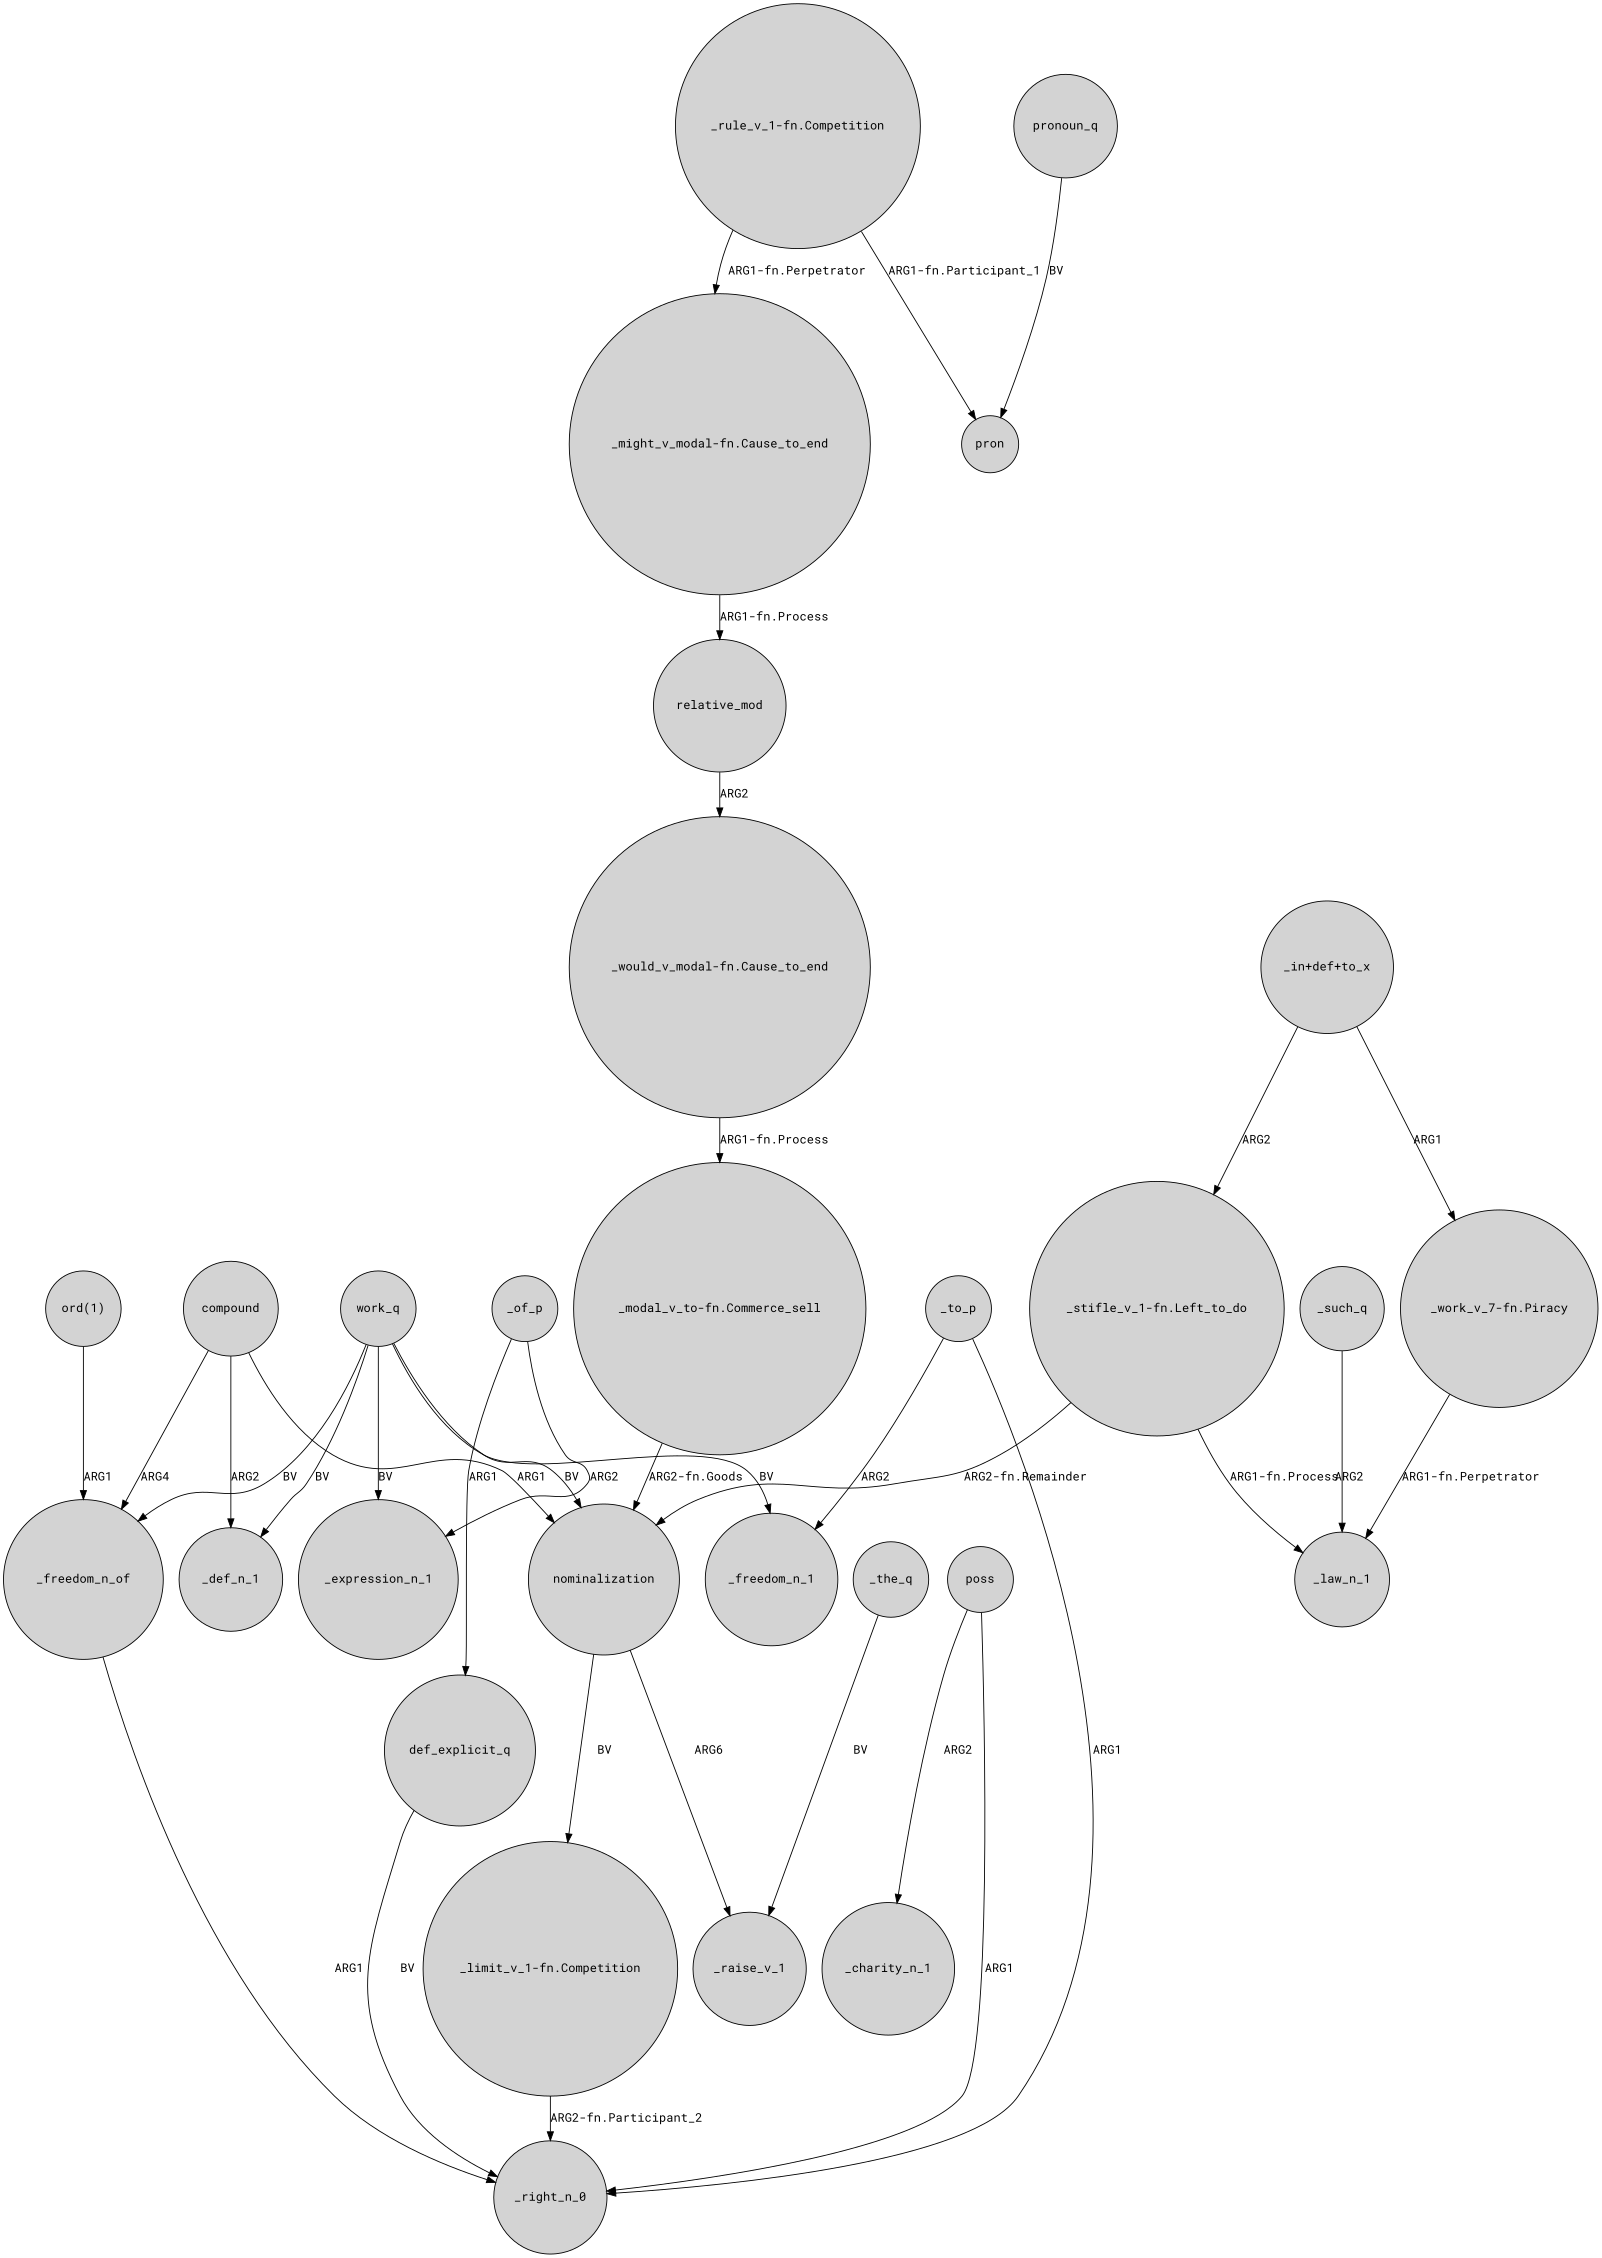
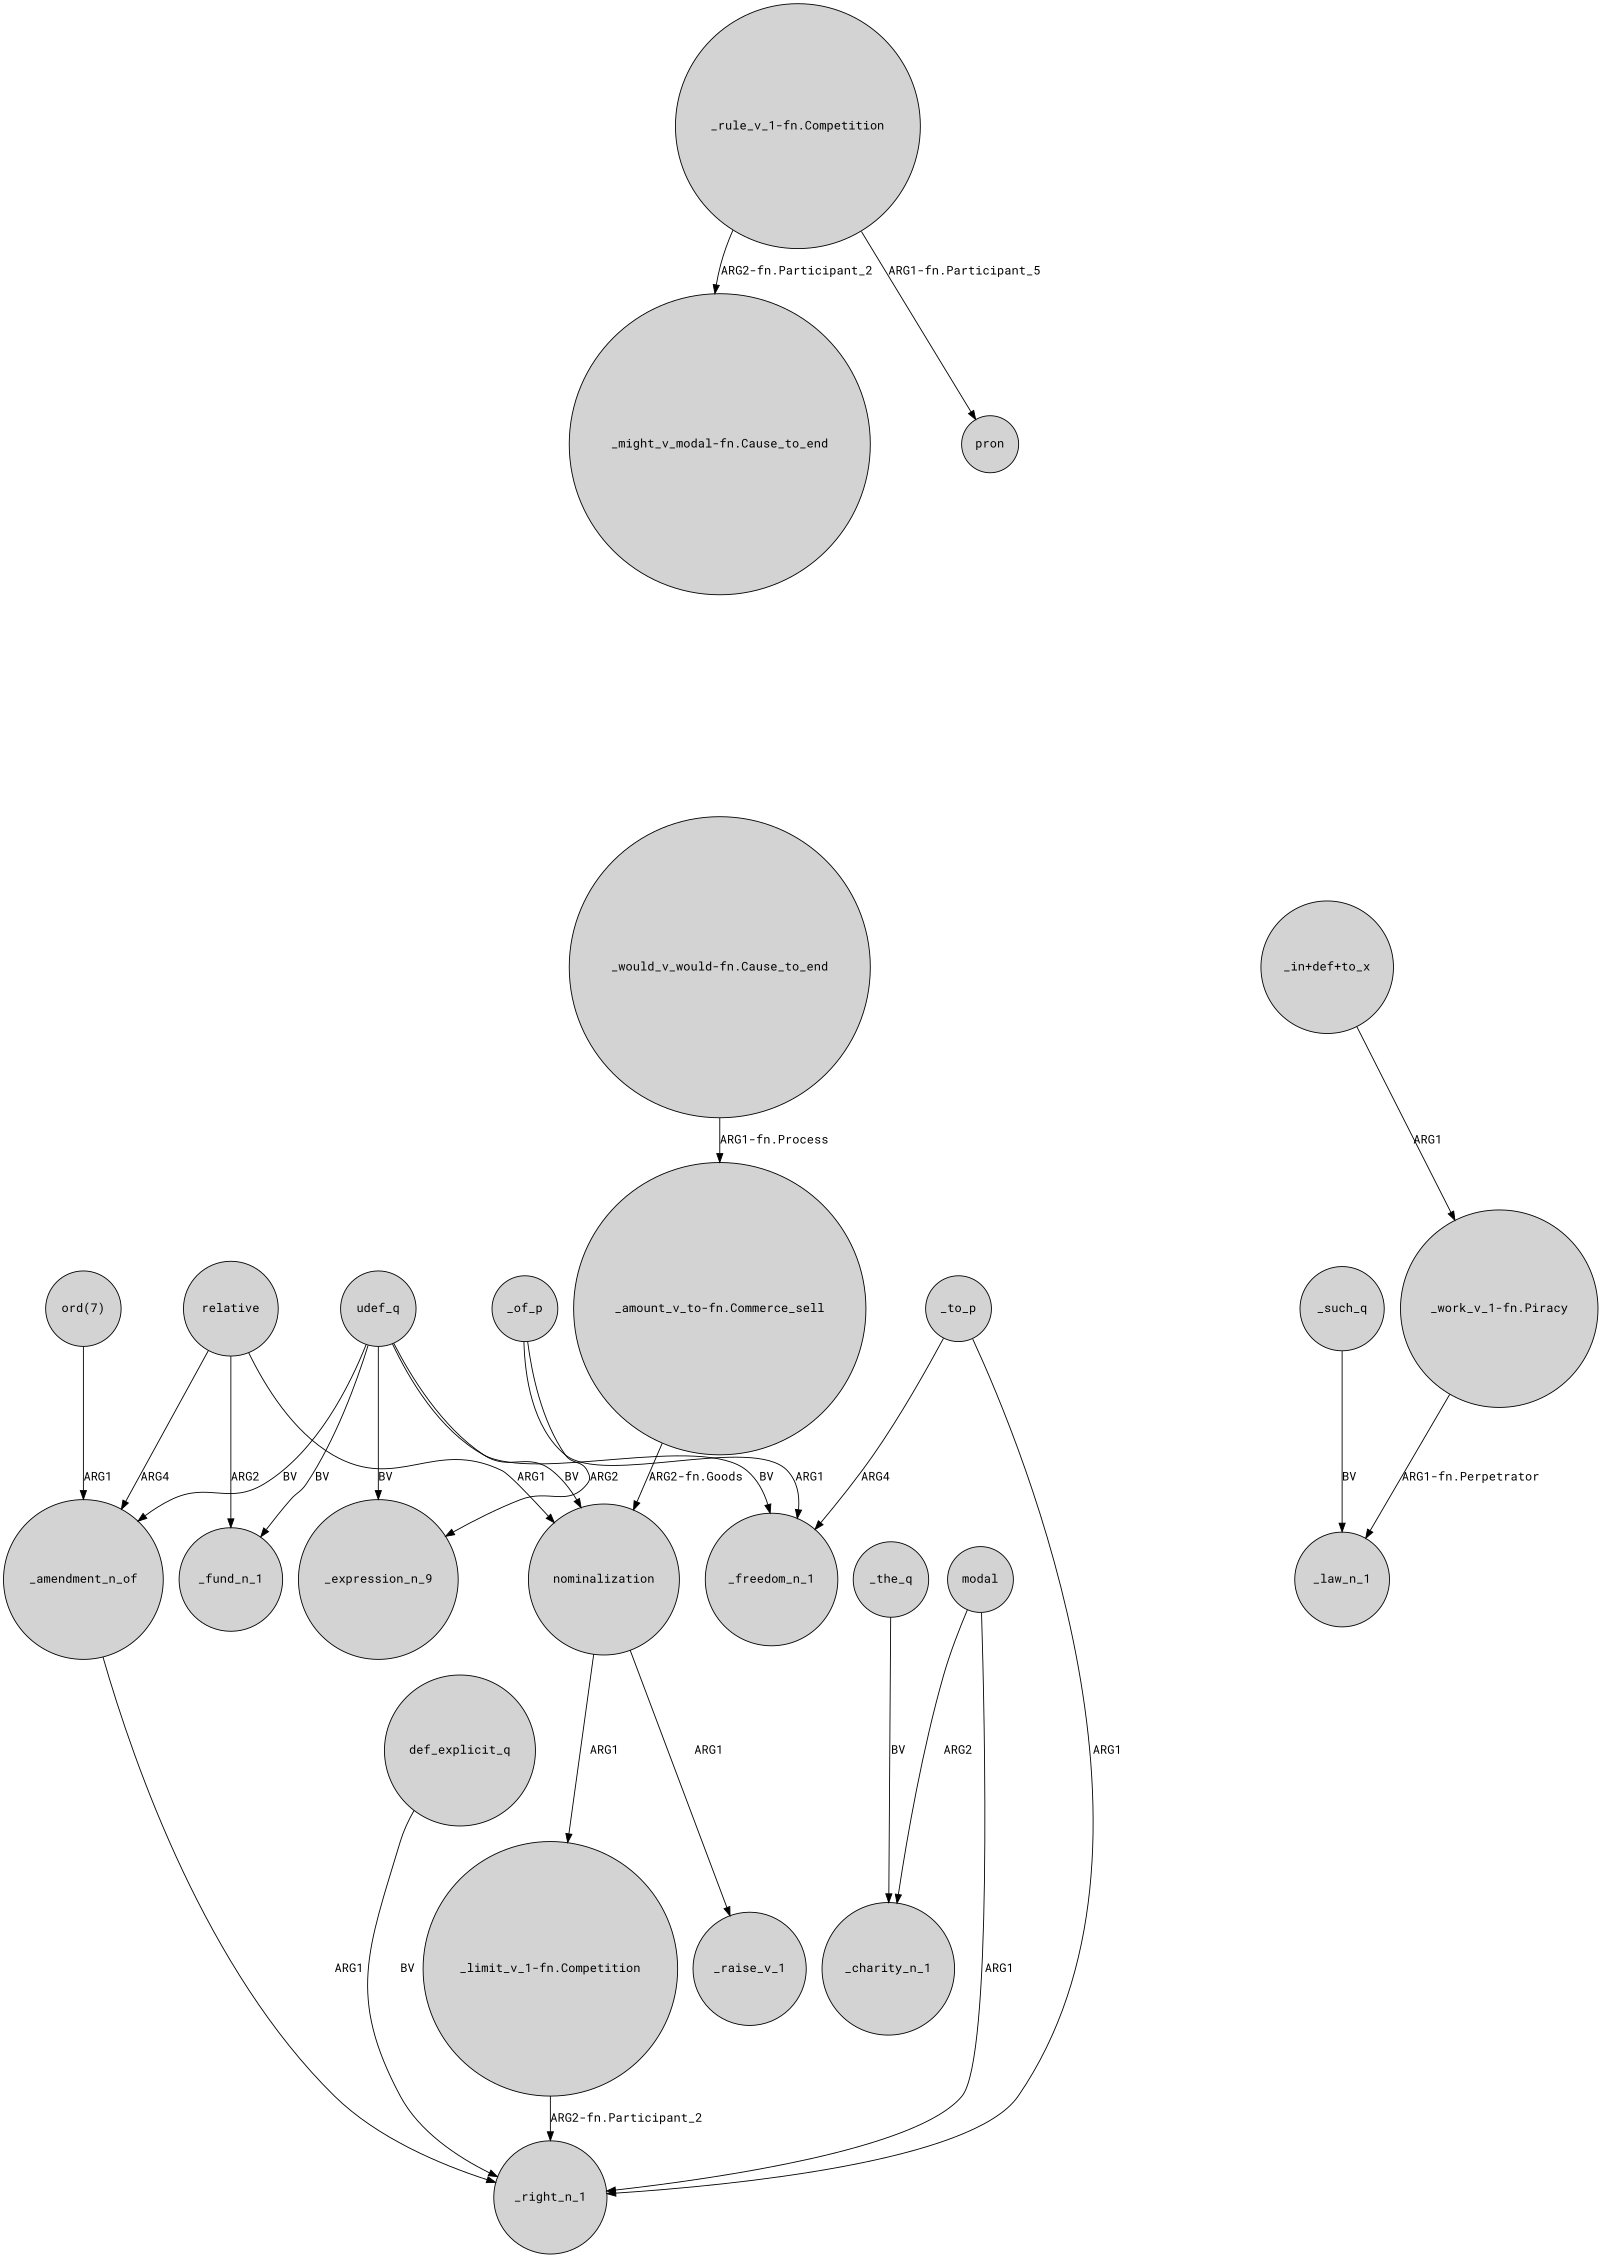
  digraph {
    fontname="Roboto Mono"
    node [fontname="Roboto Mono" shape=circle style=filled]
    edge [fontname="Roboto Mono"]
    "_might_v_modal-fn.Cause_to_end"
-   relative_mod
-   "_would_v_modal-fn.Cause_to_end"
-   "_amount_v_to-fn.Commerce_sell" [label="_modal_v_to-fn.Commerce_sell"]
-   compound
-   _fund_n_1 [label=_def_n_1]
+   "_would_v_modal-fn.Cause_to_end" [label="_would_v_would-fn.Cause_to_end"]
+   "_amount_v_to-fn.Commerce_sell"
+   compound [label=relative]
+   _fund_n_1
    nominalization
-   _amendment_n_of [label=_freedom_n_of]
+   _amendment_n_of
    "_limit_v_1-fn.Competition"
    _raise_v_1
-   _right_n_1 [label=_right_n_0]
+   _right_n_1
    def_explicit_q
-   udef_q [label=work_q]
+   udef_q
    _freedom_n_1
-   _expression_n_1
+   _expression_n_1 [label=_expression_n_9]
    n16 [label="_in+def+to_x"]
-   "_work_v_1-fn.Piracy" [label="_work_v_7-fn.Piracy"]
-   "_stifle_v_1-fn.Left_to_do"
+   "_work_v_1-fn.Piracy"
    _law_n_1
    _the_q
    _charity_n_1
    "_rule_v_1-fn.Competition"
    pron
-   pronoun_q
    _to_p
    _of_p
-   "ord(1)"
-   poss
+   "ord(1)" [label="ord(7)"]
+   poss [label=modal]
    _such_q
-   "_might_v_modal-fn.Cause_to_end" -> relative_mod [label="ARG1-fn.Process"]
-   relative_mod -> "_would_v_modal-fn.Cause_to_end" [label=ARG2]
    "_would_v_modal-fn.Cause_to_end" -> "_amount_v_to-fn.Commerce_sell" [label="ARG1-fn.Process"]
    "_amount_v_to-fn.Commerce_sell" -> nominalization [label="ARG2-fn.Goods"]
    compound -> _fund_n_1 [label=ARG2]
    compound -> nominalization [label=ARG1]
    compound -> _amendment_n_of [label=ARG4]
-   nominalization -> "_limit_v_1-fn.Competition" [label=BV]
-   nominalization -> _raise_v_1 [label=ARG6]
+   nominalization -> "_limit_v_1-fn.Competition" [label=ARG1]
+   nominalization -> _raise_v_1 [label=ARG1]
    _amendment_n_of -> _right_n_1 [label=ARG1]
    "_limit_v_1-fn.Competition" -> _right_n_1 [label="ARG2-fn.Participant_2"]
    def_explicit_q -> _right_n_1 [label=BV]
    udef_q -> _fund_n_1 [label=BV]
    udef_q -> nominalization [label=BV]
    udef_q -> _amendment_n_of [label=BV]
    udef_q -> _freedom_n_1 [label=BV]
    udef_q -> _expression_n_1 [label=BV]
    n16 -> "_work_v_1-fn.Piracy" [label=ARG1]
-   n16 -> "_stifle_v_1-fn.Left_to_do" [label=ARG2]
    "_work_v_1-fn.Piracy" -> _law_n_1 [label="ARG1-fn.Perpetrator"]
-   "_stifle_v_1-fn.Left_to_do" -> nominalization [label="ARG2-fn.Remainder"]
-   "_stifle_v_1-fn.Left_to_do" -> _law_n_1 [label="ARG1-fn.Process"]
-   _the_q -> _raise_v_1 [label=BV]
-   "_rule_v_1-fn.Competition" -> "_might_v_modal-fn.Cause_to_end" [label="ARG1-fn.Perpetrator"]
-   "_rule_v_1-fn.Competition" -> pron [label="ARG1-fn.Participant_1"]
-   pronoun_q -> pron [label=BV]
+   _the_q -> _charity_n_1 [label=BV]
+   "_rule_v_1-fn.Competition" -> "_might_v_modal-fn.Cause_to_end" [label="ARG2-fn.Participant_2"]
+   "_rule_v_1-fn.Competition" -> pron [label="ARG1-fn.Participant_5"]
    _to_p -> _right_n_1 [label=ARG1]
-   _to_p -> _freedom_n_1 [label=ARG2]
-   _of_p -> def_explicit_q [label=ARG1]
+   _to_p -> _freedom_n_1 [label=ARG4]
+   _of_p -> _freedom_n_1 [label=ARG1]
    _of_p -> _expression_n_1 [label=ARG2]
    "ord(1)" -> _amendment_n_of [label=ARG1]
    poss -> _right_n_1 [label=ARG1]
    poss -> _charity_n_1 [label=ARG2]
-   _such_q -> _law_n_1 [label=ARG2]
+   _such_q -> _law_n_1 [label=BV]
  }
